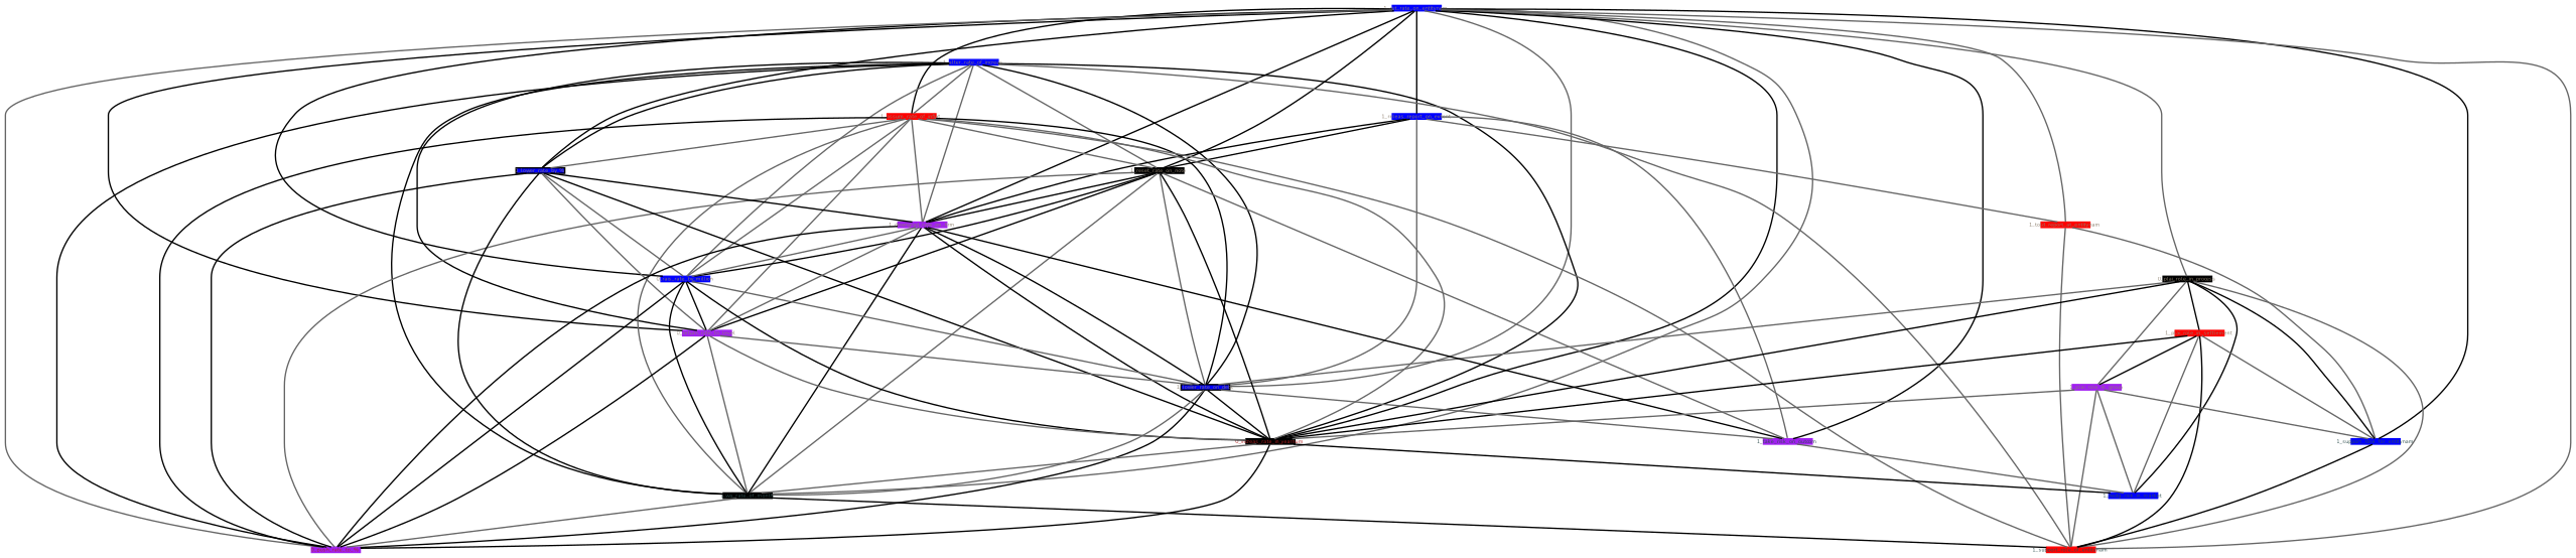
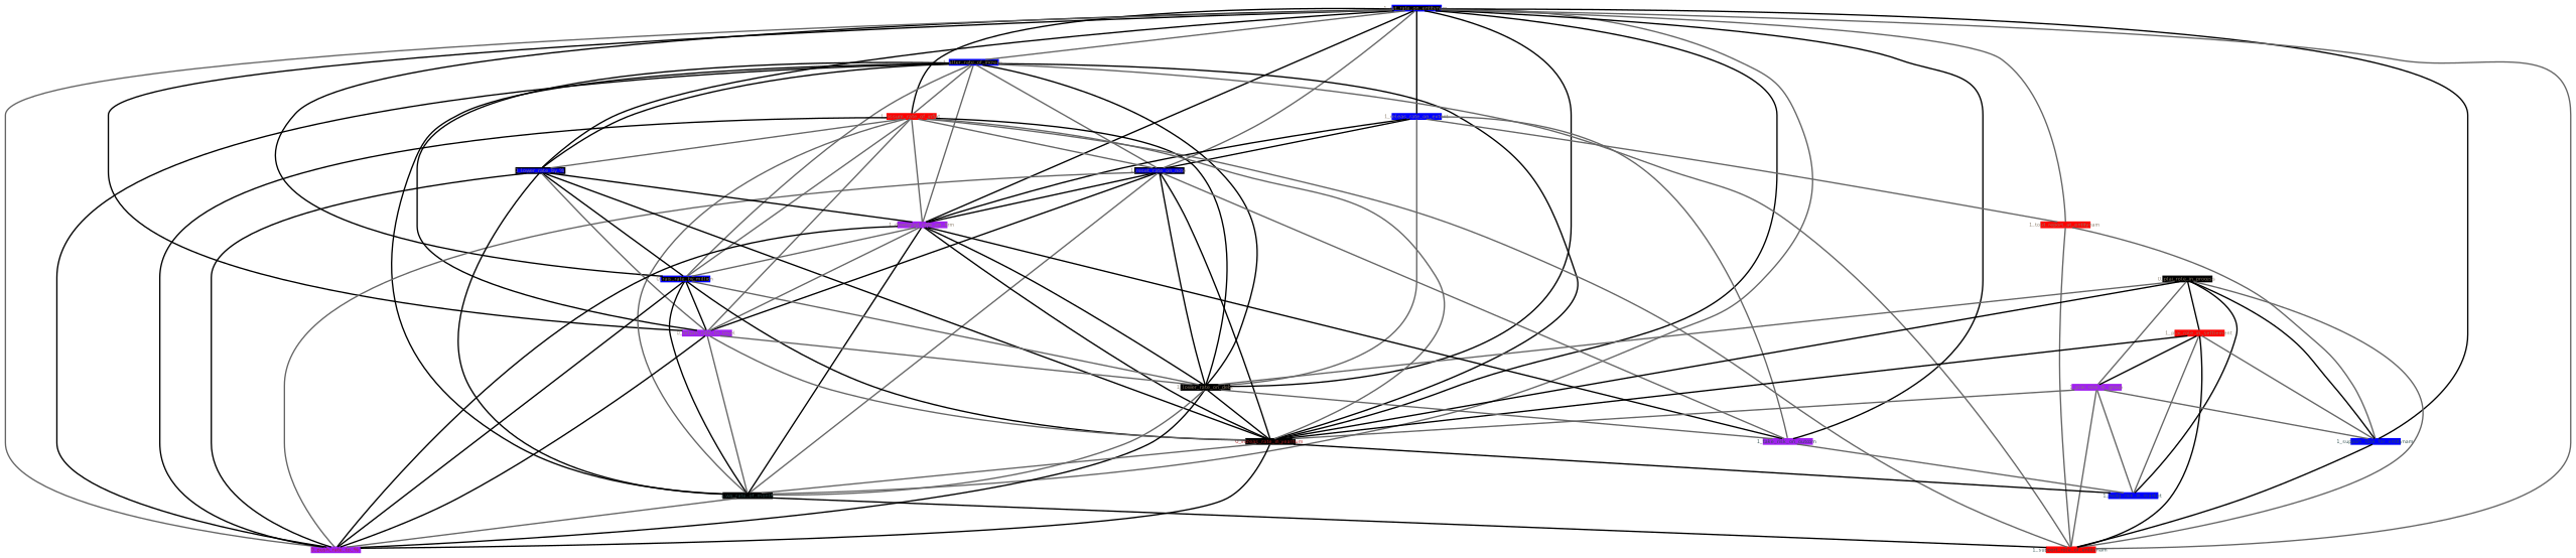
  graph {
    fontname=Nunito
    node [color=blue fixedsize=true fontcolor="#8b7d6b" fontname=Nunito fontsize=4 shape=polygon style=filled]
    edge [color=black fontname=Nunito w=1]
-   "1_cut_rate_on_entitynam " [height=.06 width=.5]
-   "1_alter_rate_of_increas " [height=.06 width=.5]
-   "1_releas_report_on_extent " [height=.06 width=.5]
+   "1_cut_rate_on_entitynam " [height=.06 width=.5 fillcolor=black]
+   "1_alter_rate_of_increas " [height=.06 width=.5 fillcolor=black]
+   "1_releas_report_on_extent " [height=.06 width=.5 label="1_releas_rate_on_extent"]
    "1_told_report_at_entitynam " [color=red height=.06 width=.5]
    "1_assum_rate_of_inflat " [color=red height=.06 width=.5]
-   "1_reset_rate_on_note " [color=black height=.06 width=.5]
+   "1_reset_rate_on_note " [color=black height=.06 width=.5 fillcolor=blue]
    "0_plai_role_in_process " [color=black height=.06 width=.5]
    "0_lower_rate_by_% " [color=black fillcolor=blue height=.06 width=.5]
    "1_downgrad_rate_on_firm " [color=purple height=.06 width=.5]
-   "0_rais_rate_by_million " [height=.06 width=.5]
+   "0_rais_rate_by_million " [height=.06 width=.5 fillcolor=black]
    "0_return_rate_to_level " [color=purple height=.06 width=.5]
    "1_plai_role_in_settlement " [color=red height=.06 width=.5]
-   "1_lower_rate_on_debt " [color=black height=.06 width=.5 fillcolor=blue]
+   "1_lower_rate_on_debt " [color=black height=.06 width=.5]
    "1_plai_role_in_group " [color=purple height=.06 width=.5]
    "0_increas_rate_in_yearnum " [color=black fontcolor="#b22222" height=.06 width=.5]
    "0_push_rate_to_% " [color=purple fontcolor="#b22222" height=.06 width=.5]
    "1_wa_rate_of_month " [color=black fontcolor="#2f4f4f" height=.06 width=.5]
    "1_support_role_for_entitynam " [fontcolor="#2f4f4f" height=.06 width=.5]
    "1_take_risk_on_outcom " [color=purple fontcolor="#2f4f4f" height=.06 width=.5]
    "1_support_role_of_entitynam " [color=red fontcolor="#2f4f4f" height=.06 width=.5]
    "1_hedg_risk_in_market " [fontcolor="#2f4f4f" height=.06 width=.5]
    subgraph sub_1 {
      "1_cut_rate_on_entitynam "
      "1_alter_rate_of_increas "
      "1_releas_report_on_extent "
      "1_told_report_at_entitynam "
      "1_assum_rate_of_inflat "
      "1_reset_rate_on_note "
      "0_plai_role_in_process "
      "0_lower_rate_by_% "
      "1_downgrad_rate_on_firm "
      "0_rais_rate_by_million "
      "0_return_rate_to_level "
      "1_plai_role_in_settlement "
      "1_lower_rate_on_debt "
      "1_plai_role_in_group "
    }
    subgraph sub_2 {
      "0_increas_rate_in_yearnum "
      "0_push_rate_to_% "
    }
-   "1_cut_rate_on_entitynam " -- "0_plai_role_in_process " [color=gray40]
+   "1_cut_rate_on_entitynam " -- "1_alter_rate_of_increas " [color=gray40]
    "1_cut_rate_on_entitynam " -- "1_releas_report_on_extent "
    "1_cut_rate_on_entitynam " -- "1_told_report_at_entitynam " [color=gray40]
    "1_cut_rate_on_entitynam " -- "1_assum_rate_of_inflat "
-   "1_cut_rate_on_entitynam " -- "1_reset_rate_on_note " [w=2]
+   "1_cut_rate_on_entitynam " -- "1_reset_rate_on_note " [color=gray40 w=2]
    "1_cut_rate_on_entitynam " -- "0_lower_rate_by_% "
    "1_cut_rate_on_entitynam " -- "1_downgrad_rate_on_firm " [w=2]
    "1_cut_rate_on_entitynam " -- "0_rais_rate_by_million "
    "1_cut_rate_on_entitynam " -- "0_return_rate_to_level "
-   "1_cut_rate_on_entitynam " -- "1_lower_rate_on_debt " [color=gray40 w=2]
+   "1_cut_rate_on_entitynam " -- "1_lower_rate_on_debt " [w=2]
    "1_cut_rate_on_entitynam " -- "0_increas_rate_in_yearnum "
    "1_cut_rate_on_entitynam " -- "0_push_rate_to_% " [color=gray40]
    "1_cut_rate_on_entitynam " -- "1_wa_rate_of_month " [color=gray40]
    "1_cut_rate_on_entitynam " -- "1_support_role_for_entitynam "
    "1_cut_rate_on_entitynam " -- "1_take_risk_on_outcom "
    "1_cut_rate_on_entitynam " -- "1_support_role_of_entitynam " [color=gray40]
    "1_alter_rate_of_increas " -- "1_assum_rate_of_inflat " [color=gray40 w=2]
    "1_alter_rate_of_increas " -- "1_reset_rate_on_note " [color=gray40]
    "1_alter_rate_of_increas " -- "0_lower_rate_by_% "
    "1_alter_rate_of_increas " -- "1_downgrad_rate_on_firm " [color=gray40]
    "1_alter_rate_of_increas " -- "0_rais_rate_by_million " [color=gray40]
    "1_alter_rate_of_increas " -- "0_return_rate_to_level "
    "1_alter_rate_of_increas " -- "1_lower_rate_on_debt "
    "1_alter_rate_of_increas " -- "0_increas_rate_in_yearnum "
    "1_alter_rate_of_increas " -- "0_push_rate_to_% "
    "1_alter_rate_of_increas " -- "1_wa_rate_of_month " [w=2]
    "1_alter_rate_of_increas " -- "1_support_role_of_entitynam " [color=gray40]
    "1_releas_report_on_extent " -- "1_told_report_at_entitynam " [color=gray40]
    "1_releas_report_on_extent " -- "1_reset_rate_on_note "
    "1_releas_report_on_extent " -- "1_downgrad_rate_on_firm "
    "1_releas_report_on_extent " -- "1_lower_rate_on_debt " [color=gray40]
    "1_releas_report_on_extent " -- "1_take_risk_on_outcom " [color=gray40]
    "1_told_report_at_entitynam " -- "1_support_role_for_entitynam " [color=gray40]
    "1_told_report_at_entitynam " -- "1_support_role_of_entitynam " [color=gray40]
    "1_assum_rate_of_inflat " -- "1_reset_rate_on_note " [color=gray40]
    "1_assum_rate_of_inflat " -- "0_lower_rate_by_% " [color=gray40]
    "1_assum_rate_of_inflat " -- "1_downgrad_rate_on_firm " [color=gray40]
    "1_assum_rate_of_inflat " -- "0_rais_rate_by_million " [color=gray40]
    "1_assum_rate_of_inflat " -- "0_return_rate_to_level " [color=gray40]
    "1_assum_rate_of_inflat " -- "1_lower_rate_on_debt "
    "1_assum_rate_of_inflat " -- "0_increas_rate_in_yearnum " [color=gray40]
    "1_assum_rate_of_inflat " -- "0_push_rate_to_% "
    "1_assum_rate_of_inflat " -- "1_wa_rate_of_month " [color=gray40 w=2]
    "1_assum_rate_of_inflat " -- "1_support_role_of_entitynam " [color=gray40]
    "1_reset_rate_on_note " -- "1_downgrad_rate_on_firm " [w=2]
-   "1_reset_rate_on_note " -- "0_rais_rate_by_million "
    "1_reset_rate_on_note " -- "0_return_rate_to_level "
-   "1_reset_rate_on_note " -- "1_lower_rate_on_debt " [color=gray40 w=2]
+   "1_reset_rate_on_note " -- "1_lower_rate_on_debt " [w=2]
    "1_reset_rate_on_note " -- "0_increas_rate_in_yearnum "
    "1_reset_rate_on_note " -- "0_push_rate_to_% " [color=gray40]
    "1_reset_rate_on_note " -- "1_wa_rate_of_month " [color=gray40]
    "1_reset_rate_on_note " -- "1_take_risk_on_outcom " [color=gray40]
    "0_plai_role_in_process " -- "1_plai_role_in_settlement " [w=3]
    "0_plai_role_in_process " -- "1_lower_rate_on_debt " [color=gray40 w=2]
    "0_plai_role_in_process " -- "1_plai_role_in_group " [color=gray40 w=3]
    "0_plai_role_in_process " -- "0_increas_rate_in_yearnum "
    "0_plai_role_in_process " -- "1_support_role_for_entitynam "
    "0_plai_role_in_process " -- "1_support_role_of_entitynam " [color=gray40]
    "0_plai_role_in_process " -- "1_hedg_risk_in_market "
    "0_lower_rate_by_% " -- "1_downgrad_rate_on_firm "
-   "0_lower_rate_by_% " -- "0_rais_rate_by_million " [color=gray40 w=2]
+   "0_lower_rate_by_% " -- "0_rais_rate_by_million " [w=2]
    "0_lower_rate_by_% " -- "0_return_rate_to_level " [color=gray40]
    "0_lower_rate_by_% " -- "0_increas_rate_in_yearnum "
    "0_lower_rate_by_% " -- "0_push_rate_to_% " [w=2]
    "0_lower_rate_by_% " -- "1_wa_rate_of_month "
    "1_downgrad_rate_on_firm " -- "0_rais_rate_by_million " [color=gray40]
    "1_downgrad_rate_on_firm " -- "0_return_rate_to_level " [color=gray40]
    "1_downgrad_rate_on_firm " -- "1_lower_rate_on_debt " [w=2]
    "1_downgrad_rate_on_firm " -- "0_increas_rate_in_yearnum "
    "1_downgrad_rate_on_firm " -- "0_push_rate_to_% "
    "1_downgrad_rate_on_firm " -- "1_wa_rate_of_month "
    "1_downgrad_rate_on_firm " -- "1_take_risk_on_outcom "
    "0_rais_rate_by_million " -- "0_return_rate_to_level "
    "0_rais_rate_by_million " -- "1_lower_rate_on_debt " [color=gray40]
    "0_rais_rate_by_million " -- "0_increas_rate_in_yearnum "
    "0_rais_rate_by_million " -- "0_push_rate_to_% "
    "0_rais_rate_by_million " -- "1_wa_rate_of_month "
    "0_return_rate_to_level " -- "1_lower_rate_on_debt " [color=gray40]
    "0_return_rate_to_level " -- "0_increas_rate_in_yearnum " [color=gray40]
    "0_return_rate_to_level " -- "0_push_rate_to_% " [w=2]
    "0_return_rate_to_level " -- "1_wa_rate_of_month " [color=gray40]
    "1_plai_role_in_settlement " -- "1_plai_role_in_group " [w=3]
    "1_plai_role_in_settlement " -- "0_increas_rate_in_yearnum "
    "1_plai_role_in_settlement " -- "1_support_role_for_entitynam " [color=gray40]
    "1_plai_role_in_settlement " -- "1_support_role_of_entitynam "
    "1_plai_role_in_settlement " -- "1_hedg_risk_in_market " [color=gray40]
    "1_lower_rate_on_debt " -- "0_increas_rate_in_yearnum "
    "1_lower_rate_on_debt " -- "0_push_rate_to_% "
    "1_lower_rate_on_debt " -- "1_wa_rate_of_month " [color=gray40]
    "1_lower_rate_on_debt " -- "1_take_risk_on_outcom " [color=gray40]
    "1_plai_role_in_group " -- "0_increas_rate_in_yearnum " [color=gray40]
    "1_plai_role_in_group " -- "1_support_role_for_entitynam " [color=gray40]
    "1_plai_role_in_group " -- "1_support_role_of_entitynam " [color=gray40]
    "1_plai_role_in_group " -- "1_hedg_risk_in_market " [color=gray40]
    "0_increas_rate_in_yearnum " -- "0_push_rate_to_% "
    "0_increas_rate_in_yearnum " -- "1_wa_rate_of_month " [color=gray40]
    "0_increas_rate_in_yearnum " -- "1_hedg_risk_in_market "
    "1_wa_rate_of_month " -- "0_push_rate_to_% " [color=gray40]
    "1_wa_rate_of_month " -- "1_support_role_of_entitynam "
    "1_support_role_for_entitynam " -- "1_support_role_of_entitynam " [w=3]
    "1_take_risk_on_outcom " -- "1_hedg_risk_in_market " [color=gray40]
  }
